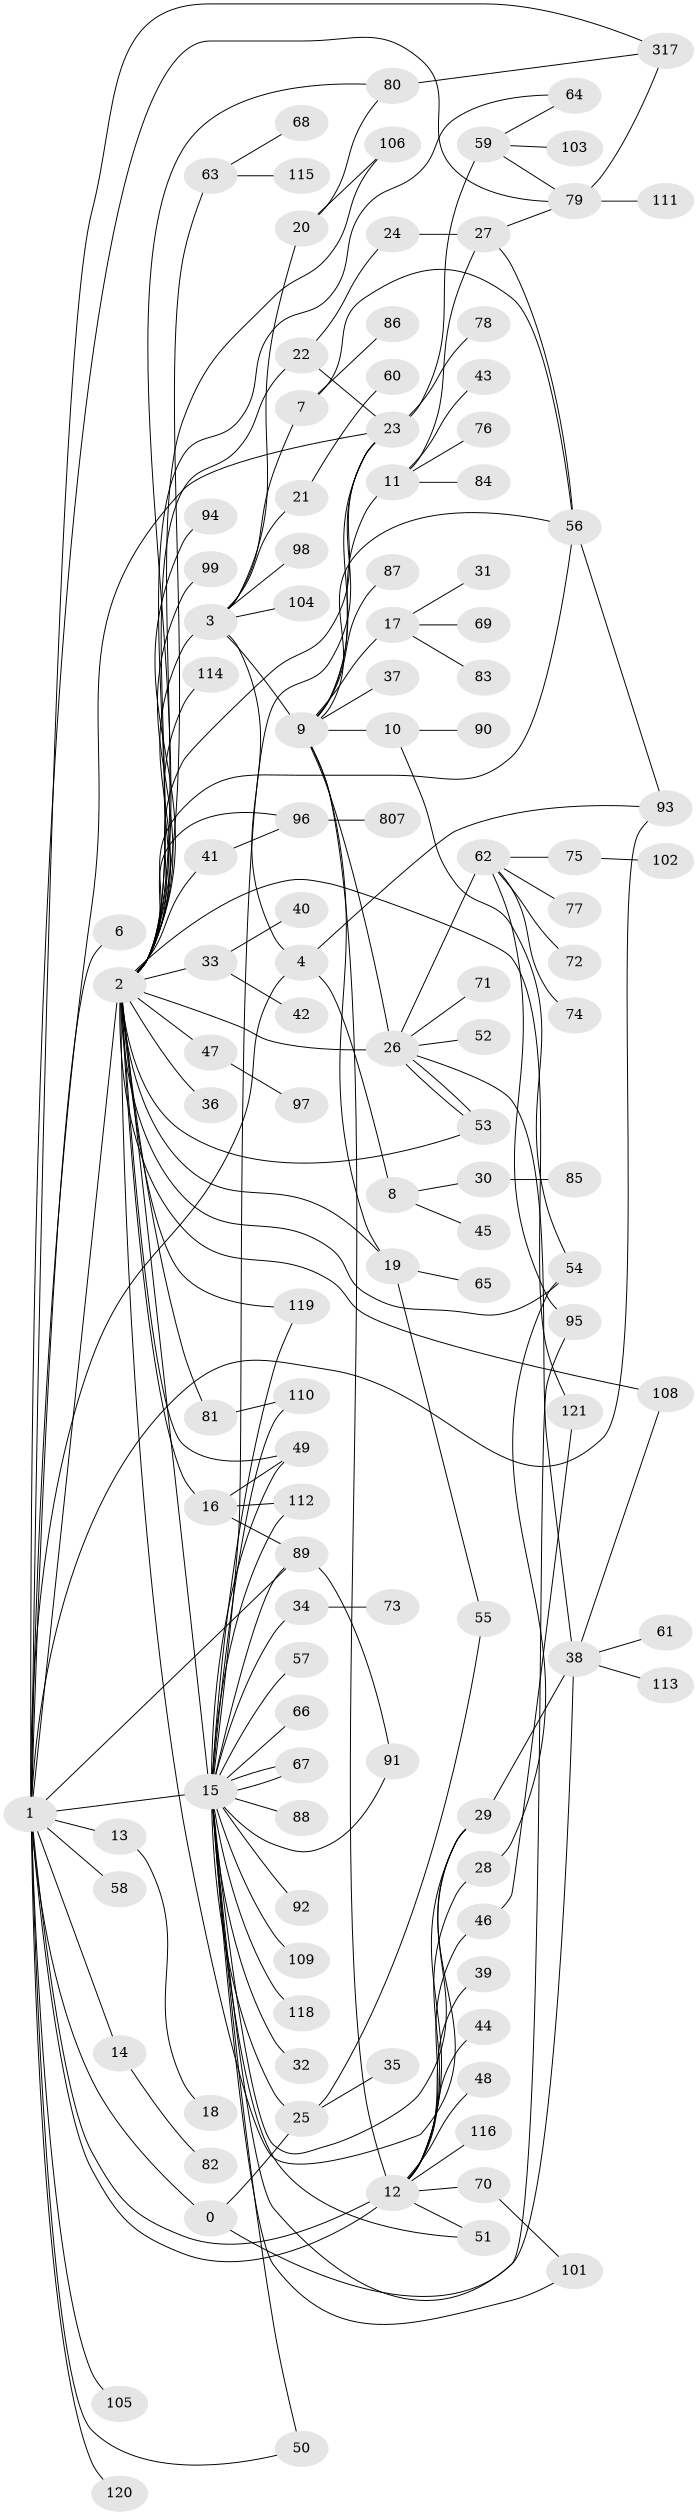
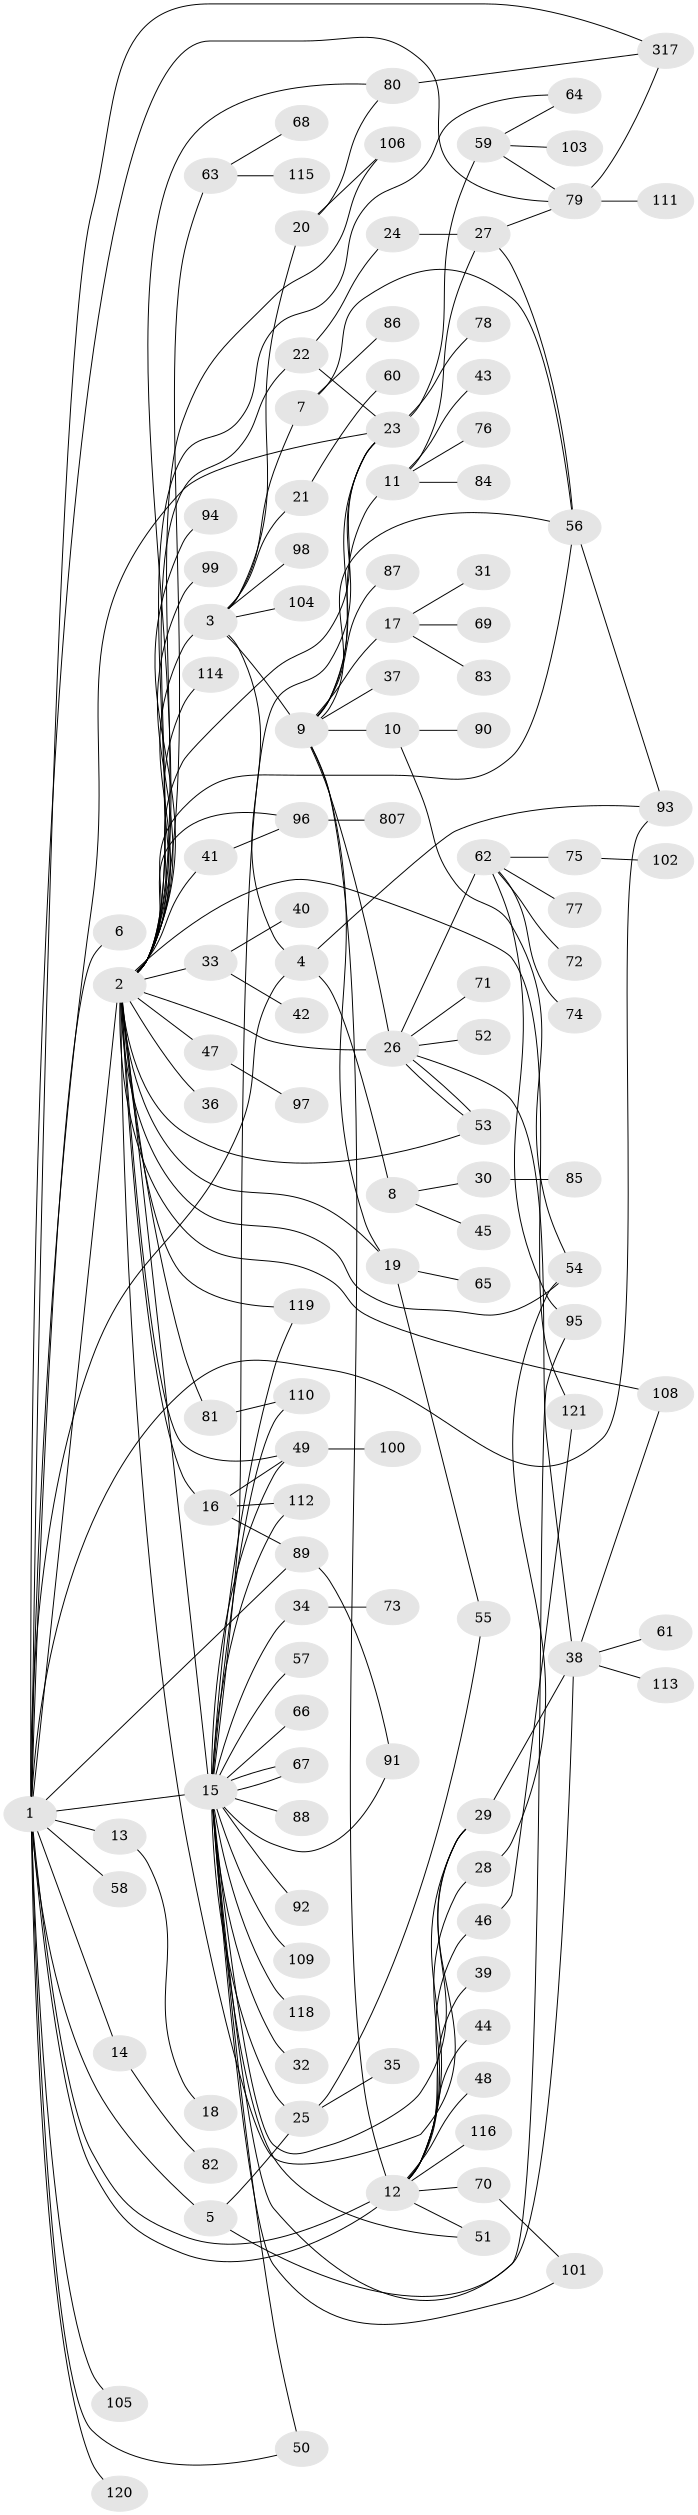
  graph {
    rankdir=LR
    node [color=gray90 style=filled]
    1
    2
    4
-   5 [label=0]
+   5
    6
    12
    13
    14
    15
    23
    50
    58
    79
    89
    93
    105
    n17 [label=317]
    120
    3
    16
    19
    22
    26
    29
    33
    36
    41
    47
    49
    53
    54
    56
    63
    64
    80
    81
    94
    96
    99
    106
    108
    114
    119
    121
    8
    25
    95
    28
    39
    44
    46
    48
    51
    70
    116
    18
    82
    32
    34
    38
    57
    66
    67
    88
    91
    92
    101
    109
    110
    112
    118
    59
    78
    111
    7
    9
    20
    21
    98
    104
    55
    65
    24
    52
    62
    71
    40
    42
    97
+   100
    68
    115
    n93 [label=807]
    86
    10
    11
    17
    37
    87
    60
    30
    45
    35
    85
    90
    27
    43
    76
    84
    31
    69
    83
    73
    61
    113
    103
    72
    74
    75
    77
    102
    1 -- 2
    1 -- 4
    1 -- 5
    1 -- 6
    1 -- 12
    1 -- 12
    1 -- 13
    1 -- 14
    1 -- 15
    1 -- 23
    1 -- 50
    1 -- 58
    1 -- 79
    1 -- 89
    1 -- 93
    1 -- 105
    1 -- n17
    1 -- 120
    2 -- 15
    2 -- 23
    2 -- 3
    2 -- 16
    2 -- 19
    2 -- 22
    2 -- 26
    2 -- 29
    2 -- 33
    2 -- 36
    2 -- 41
    2 -- 47
    2 -- 49
    2 -- 53
    2 -- 54
    2 -- 56
    2 -- 63
    2 -- 64
    2 -- 80
    2 -- 81
    2 -- 94
    2 -- 96
    2 -- 99
    2 -- 106
    2 -- 108
    2 -- 114
    2 -- 119
    2 -- 121
    4 -- 93
    4 -- 8
    5 -- 25
    5 -- 95
    12 -- 29
    12 -- 28
    12 -- 39
    12 -- 44
    12 -- 46
    12 -- 48
    12 -- 51
    12 -- 70
    12 -- 116
    13 -- 18
    14 -- 82
    15 -- 23
    15 -- 50
-   15 -- 89
    15 -- 29
    15 -- 49
    15 -- 119
    15 -- 25
    15 -- 51
    15 -- 32
    15 -- 34
    15 -- 38
    15 -- 57
    15 -- 66
    15 -- 67
    15 -- 67
    15 -- 88
    15 -- 91
    15 -- 92
    15 -- 101
    15 -- 109
    15 -- 110
    15 -- 112
    15 -- 118
    23 -- 59
    23 -- 78
    79 -- n17
    79 -- 111
    89 -- 91
    3 -- 4
    3 -- 7
    3 -- 9
    3 -- 20
    3 -- 21
    3 -- 98
    3 -- 104
    16 -- 89
    16 -- 49
    16 -- 112
    19 -- 55
    19 -- 65
    22 -- 23
    22 -- 24
    26 -- 53
    26 -- 53
    26 -- 38
    26 -- 52
    26 -- 62
    26 -- 71
    29 -- 38
    33 -- 40
    33 -- 42
    41 -- 96
    47 -- 97
+   49 -- 100
    56 -- 93
    63 -- 68
    63 -- 115
    80 -- n17
    81 -- 110
    96 -- n93
    8 -- 30
    8 -- 45
    25 -- 55
    25 -- 35
    28 -- 54
    46 -- 121
    70 -- 101
    34 -- 73
    38 -- 108
    38 -- 61
    38 -- 113
    59 -- 79
    59 -- 64
    59 -- 103
    7 -- 56
    7 -- 86
    9 -- 12
    9 -- 23
    9 -- 19
    9 -- 26
    9 -- 56
    9 -- 10
    9 -- 11
    9 -- 17
    9 -- 37
    9 -- 87
    20 -- 80
    20 -- 106
    21 -- 60
    24 -- 27
    62 -- 95
    62 -- 72
    62 -- 74
    62 -- 75
    62 -- 77
    10 -- 54
    10 -- 90
    11 -- 27
    11 -- 43
    11 -- 76
    11 -- 84
    17 -- 31
    17 -- 69
    17 -- 83
    30 -- 85
    27 -- 79
    27 -- 56
    75 -- 102
  }
